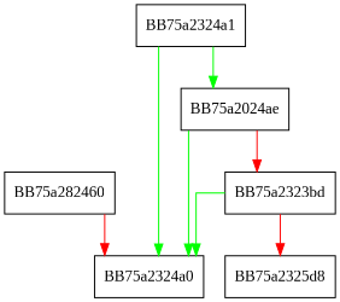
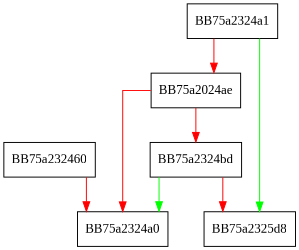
  digraph {
    fontname="Liberation Serif"
    splines=ortho
    node [fontname="Liberation Serif" shape=box]
    edge [color=red fontname="Liberation Serif"]
-   BB75a232460 [label=BB75a282460]
+   BB75a232460
    BB75a2324a0
    BB75a2324a1
    n4 [label=BB75a2024ae]
-   BB75a2324bd [label=BB75a2323bd]
+   BB75a2324bd
    n6 [label=BB75a2325d8]
    BB75a232460 -> BB75a2324a0
-   BB75a2324a1 -> BB75a2324a0 [color=green]
-   BB75a2324a1 -> n4 [color=green]
-   n4 -> BB75a2324a0 [color=green]
+   BB75a2324a1 -> n6 [color=green]
+   BB75a2324a1 -> n4
+   n4 -> BB75a2324a0
    n4 -> BB75a2324bd
    BB75a2324bd -> BB75a2324a0 [color=green]
    BB75a2324bd -> n6
  }
